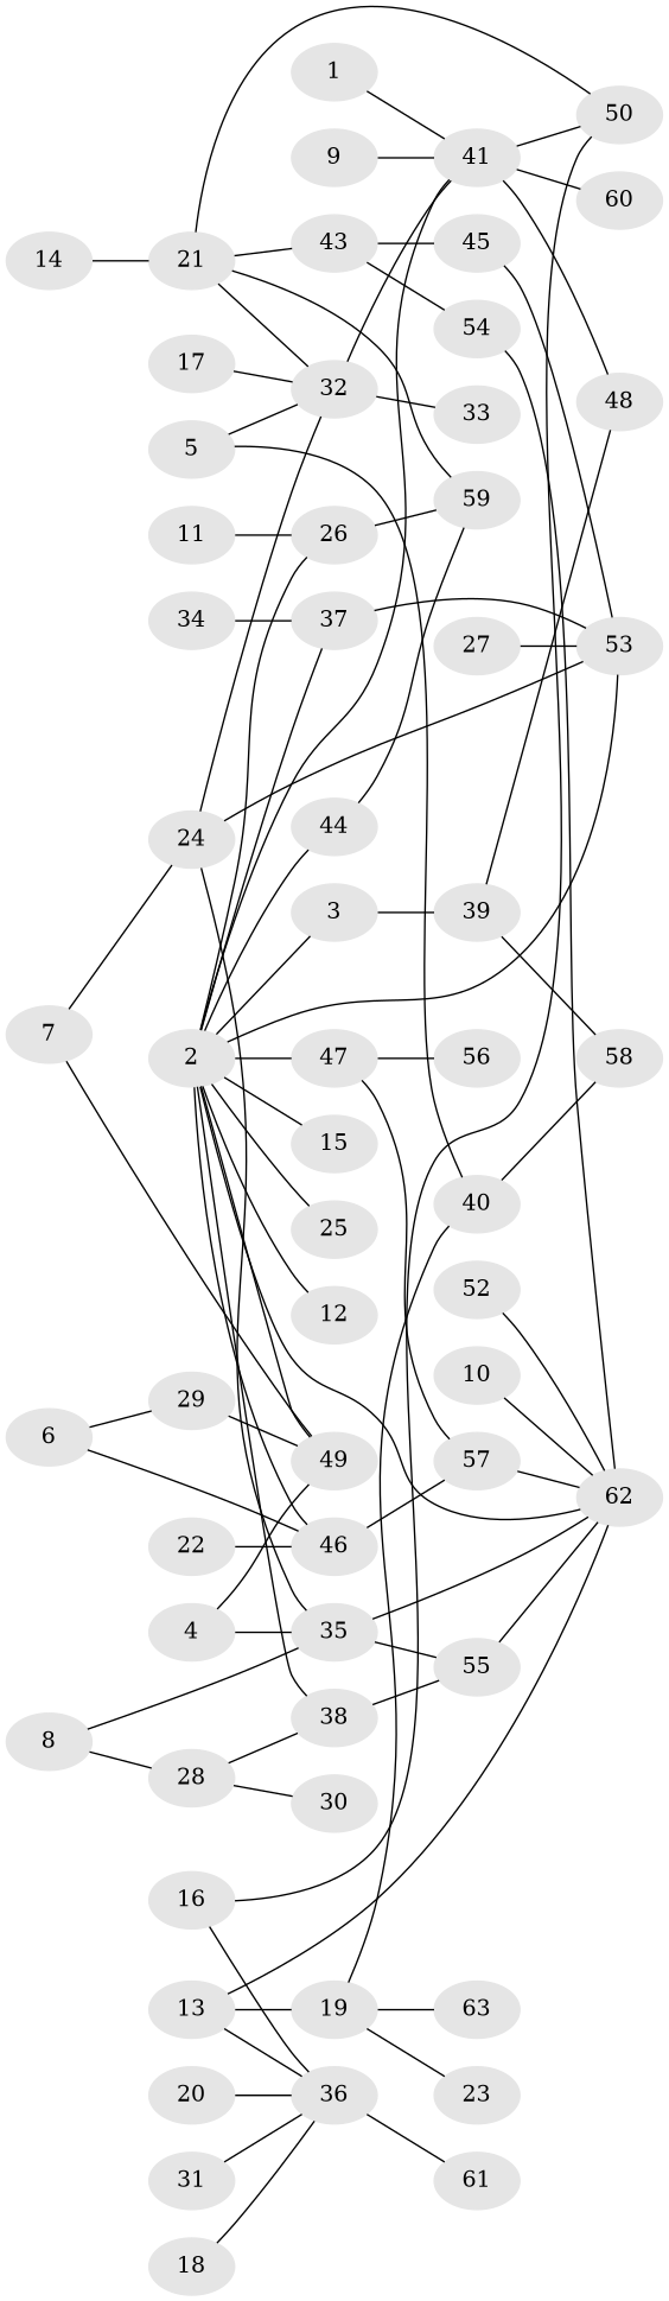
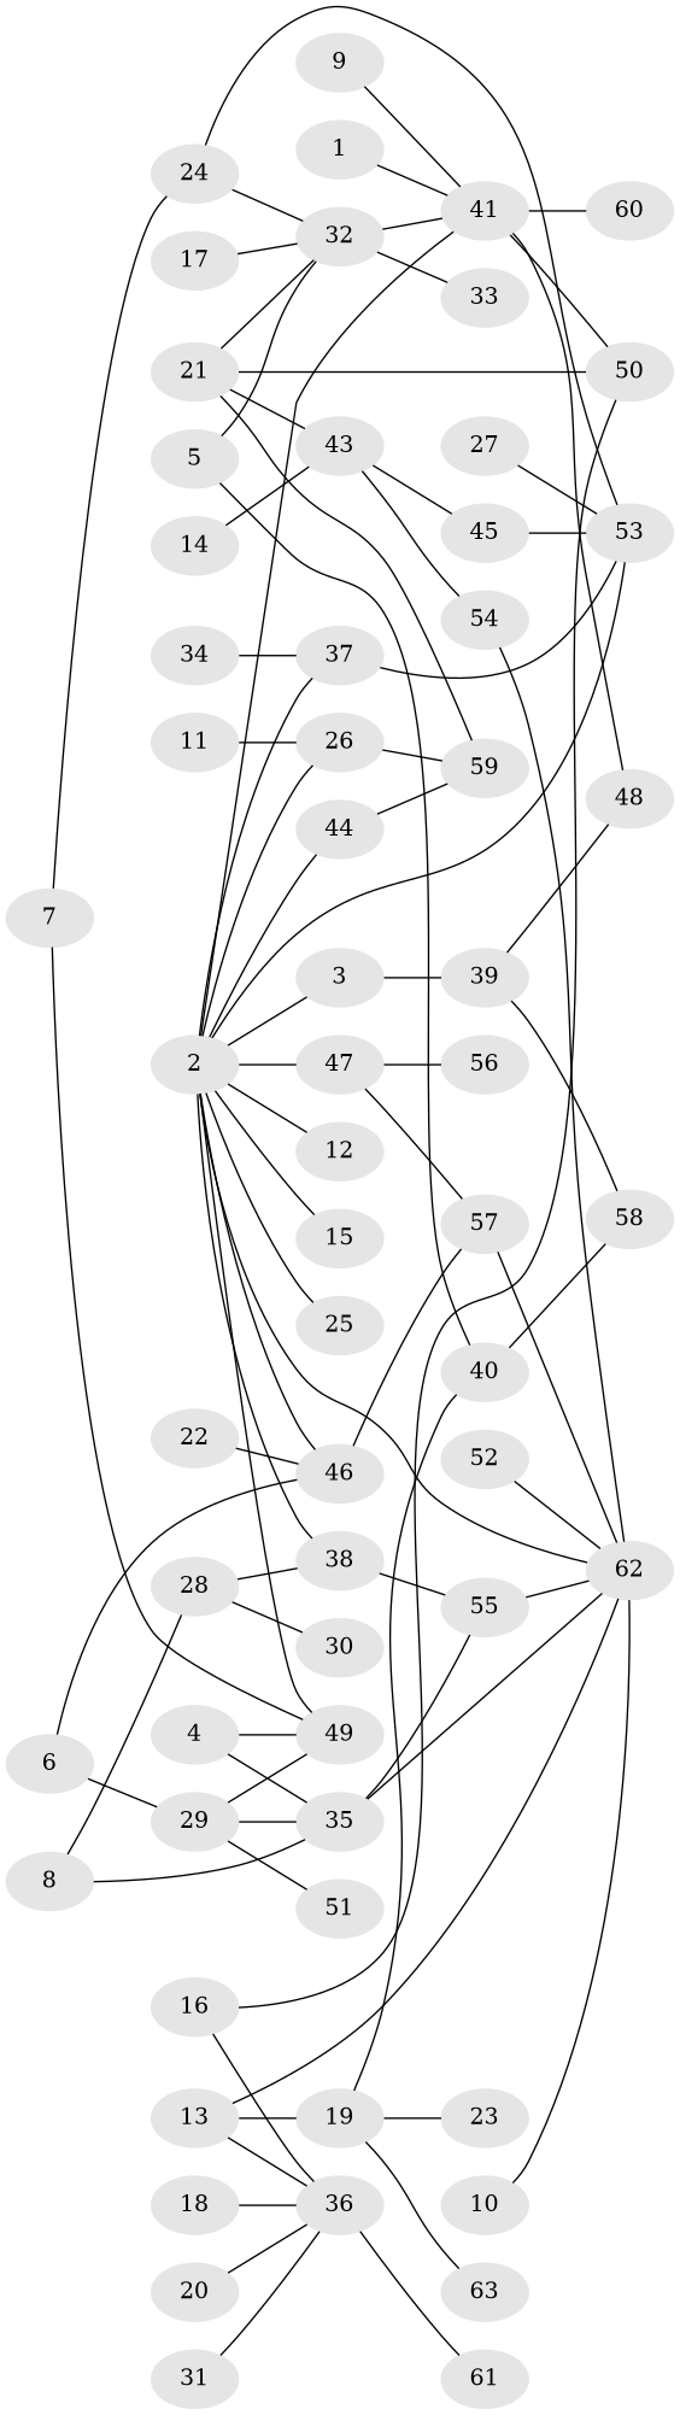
  graph {
    rankdir=LR
    node [color=gray90 style=filled]
    edge [weight=1.0]
    1
    41
    50
    48
    60
    2
    3
    12
    15
    25
    26
    37
    38
    44
    46
    47
    49
    53
    62
    39
    59
    55
    57
    56
    58
    4
    35
    5
    32
    40
    33
    6
    29
+   51
    7
    24
    8
    28
    30
    9
    10
    11
    13
    19
    36
    23
    63
    61
    14
    21
    43
    16
    17
    18
    20
    45
    54
    22
    27
    31
    34
    52
    1 -- 41
    41 -- 50
    41 -- 48
    41 -- 60
    2 -- 41 [weight=2.0]
    2 -- 3
    2 -- 12
    2 -- 15
    2 -- 25
    2 -- 26
    2 -- 37
    2 -- 38
    2 -- 44
    2 -- 46
    2 -- 47
    2 -- 49
    2 -- 53
    2 -- 62
    3 -- 39
    26 -- 59
    37 -- 53
    38 -- 55
    44 -- 59
    46 -- 57
    47 -- 57
    47 -- 56
    39 -- 48
    39 -- 58
    55 -- 62
    57 -- 62
    4 -- 49
    4 -- 35
    35 -- 62
    35 -- 55
    5 -- 32
    5 -- 40
    32 -- 41
    32 -- 33
    40 -- 58
    6 -- 46
    6 -- 29
    29 -- 49
+   29 -- 51
    7 -- 49
    7 -- 24
    24 -- 53
-   24 -- 35
+   29 -- 35
    24 -- 32
    8 -- 35
    8 -- 28
    28 -- 38
    28 -- 30
    9 -- 41
    10 -- 62
    11 -- 26
    13 -- 62
    13 -- 19
    13 -- 36 [weight=2.0]
    19 -- 40
    19 -- 23
    19 -- 63
    36 -- 61
-   14 -- 21
+   14 -- 43
    21 -- 50
    21 -- 59
    21 -- 32
    21 -- 43
    43 -- 45
    43 -- 54
    16 -- 50
    16 -- 36
    17 -- 32
    18 -- 36
    20 -- 36
    45 -- 53
    54 -- 62
    22 -- 46
    27 -- 53
    31 -- 36
    34 -- 37
    52 -- 62
  }
